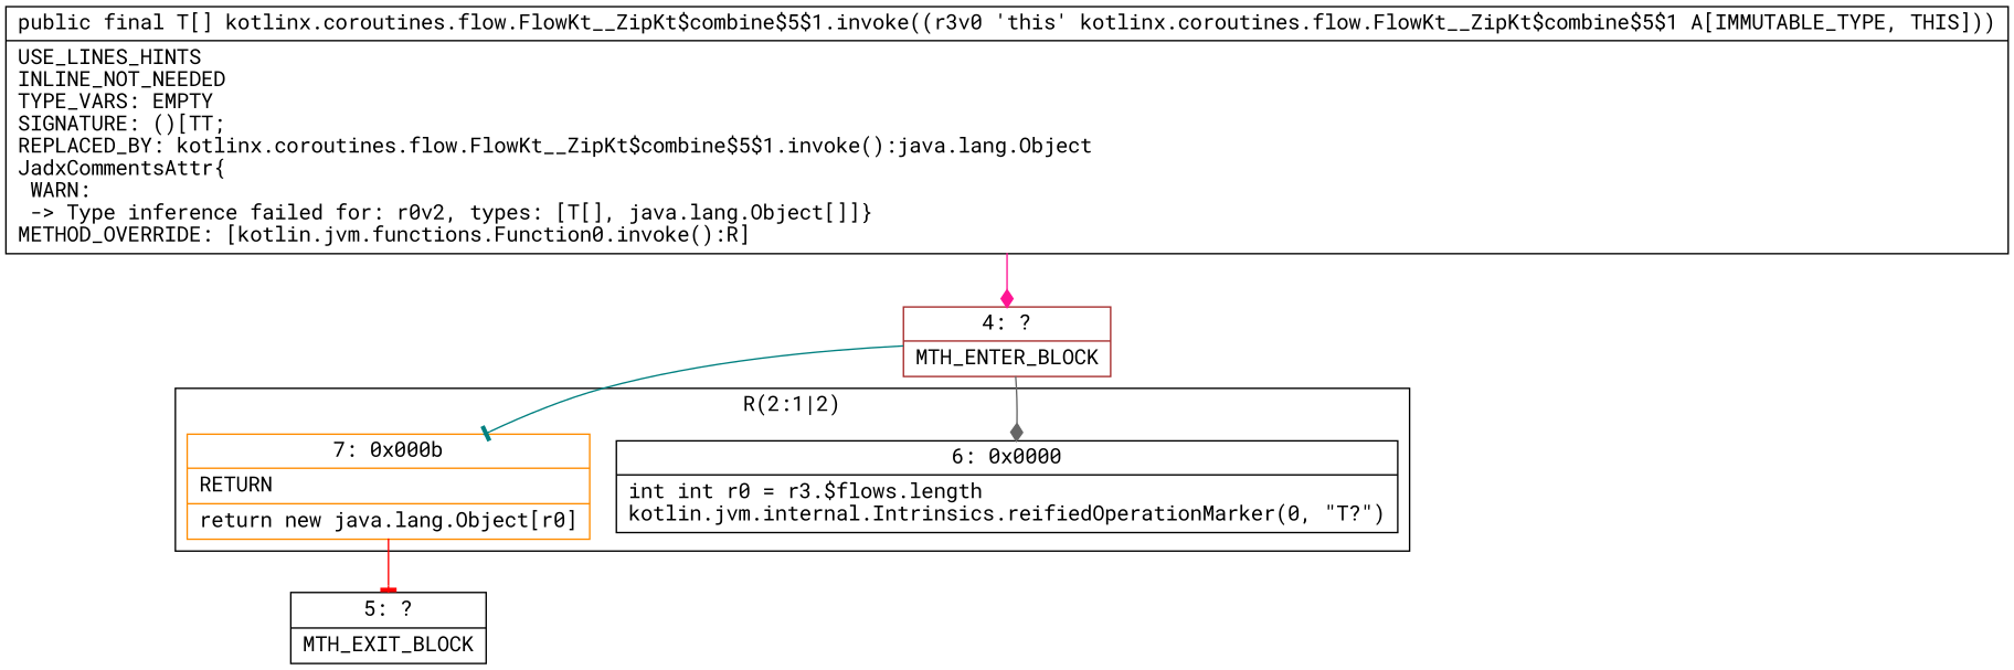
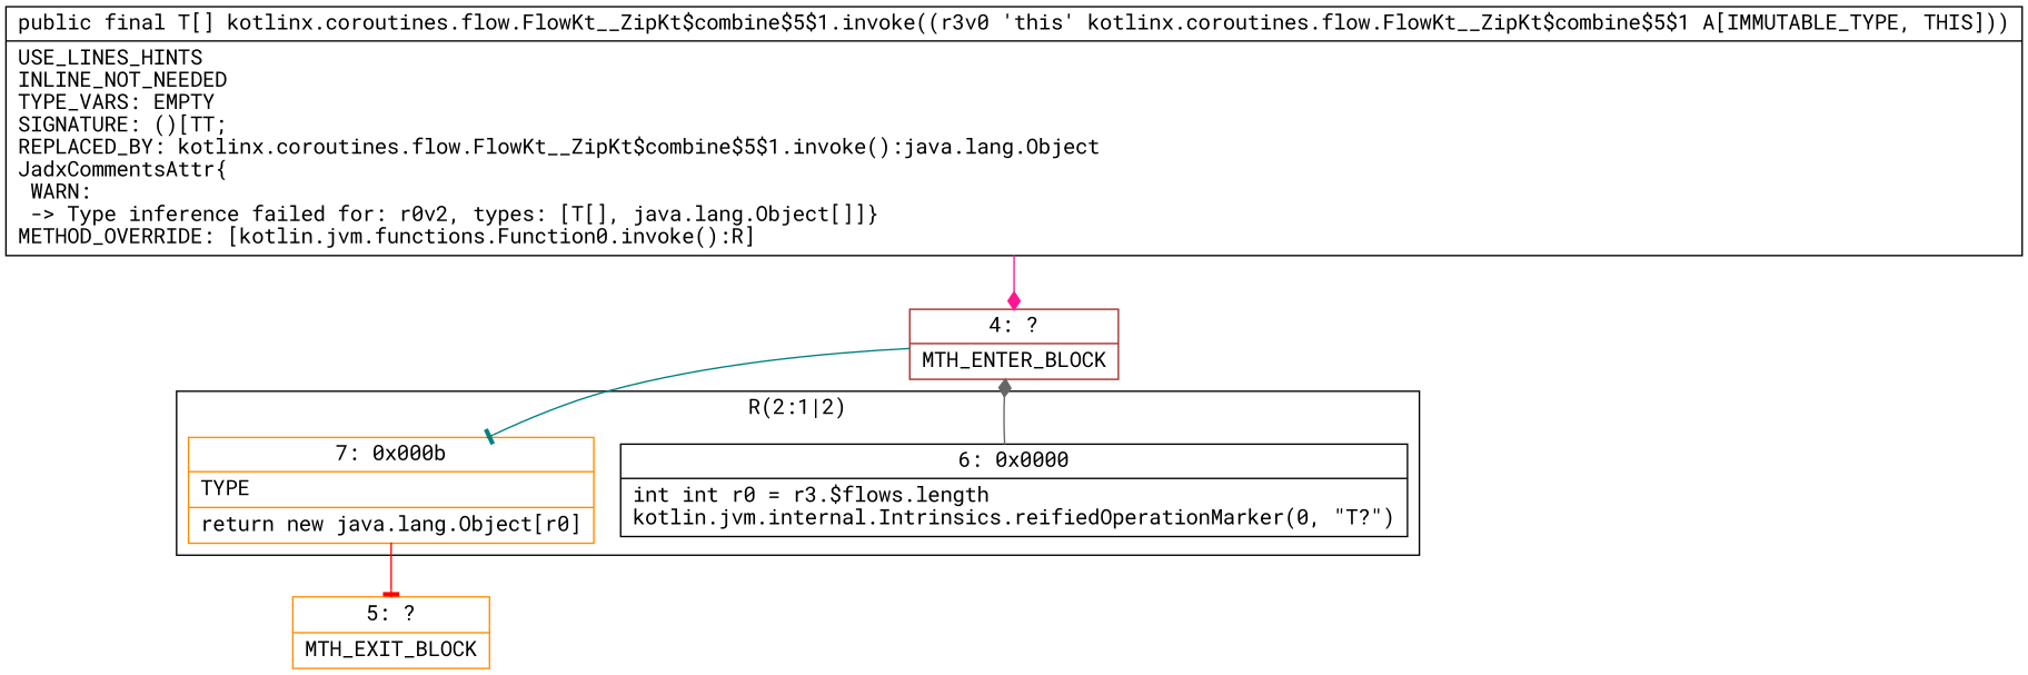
  digraph {
    fontname="Roboto Mono"
    node [color=black fontname="Roboto Mono" shape=record]
    edge [arrowhead=tee fontname="Roboto Mono"]
    n1 [label="{6\:\ 0x0000|int int r0 = r3.$flows.length\lkotlin.jvm.internal.Intrinsics.reifiedOperationMarker(0, \"T?\")\l}"]
-   n2 [color=darkorange label="{7\:\ 0x000b|RETURN\l|return new java.lang.Object[r0]\l}"]
-   n3 [label="{5\:\ ?|MTH_EXIT_BLOCK\l}"]
+   n2 [color=darkorange label="{7\:\ 0x000b|TYPE\l|return new java.lang.Object[r0]\l}"]
+   n3 [color=darkorange label="{5\:\ ?|MTH_EXIT_BLOCK\l}"]
    n4 [color=brown label="{4\:\ ?|MTH_ENTER_BLOCK\l}"]
    n5 [label="{public final T[] kotlinx.coroutines.flow.FlowKt__ZipKt$combine$5$1.invoke((r3v0 'this' kotlinx.coroutines.flow.FlowKt__ZipKt$combine$5$1 A[IMMUTABLE_TYPE, THIS]))  | USE_LINES_HINTS\lINLINE_NOT_NEEDED\lTYPE_VARS: EMPTY\lSIGNATURE: ()[TT;\lREPLACED_BY: kotlinx.coroutines.flow.FlowKt__ZipKt$combine$5$1.invoke():java.lang.Object\lJadxCommentsAttr\{\l WARN: \l \-\> Type inference failed for: r0v2, types: [T[], java.lang.Object[]]\}\lMETHOD_OVERRIDE: [kotlin.jvm.functions.Function0.invoke():R]\l}"]
    subgraph cluster_1 {
      label="R(2:1|2)"
      n1
      n2
    }
    n2 -> n3 [color=red]
-   n4 -> n1 [arrowhead=diamond color=gray40]
+   n1 -> n4 [arrowhead=diamond color=gray40]
    n4 -> n2 [color=teal]
    n5 -> n4 [arrowhead=diamond color=deeppink]
  }
